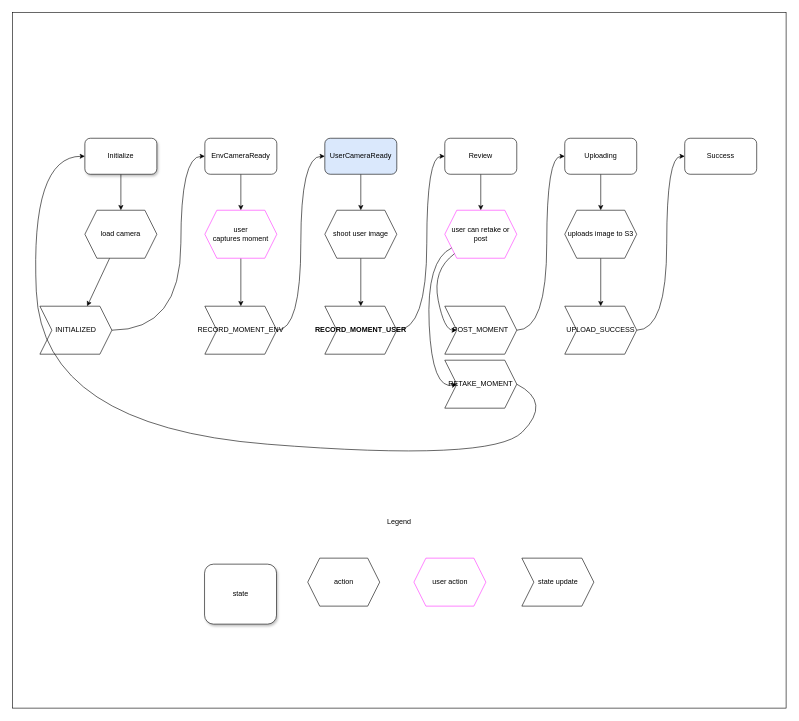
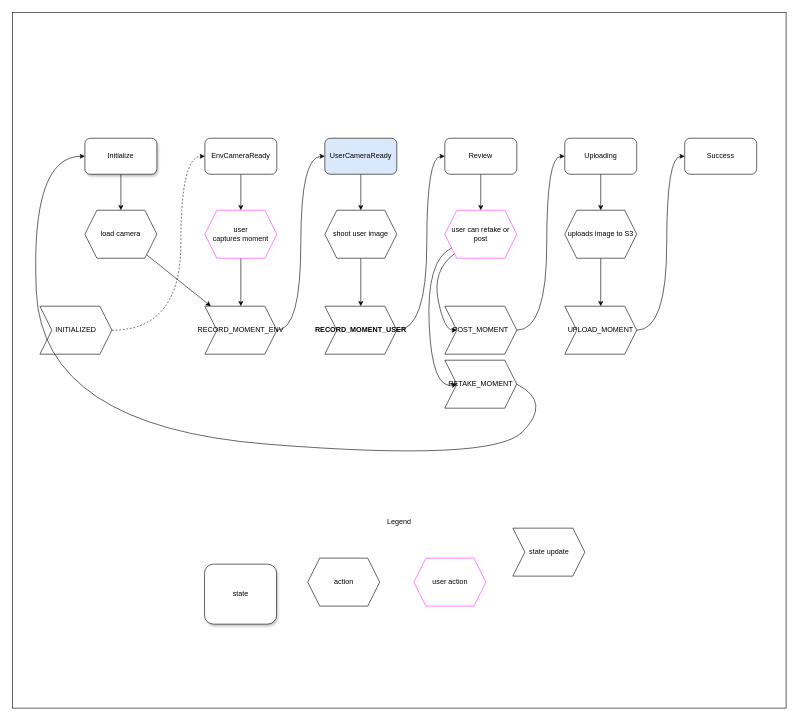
  <mxCell id="0" />
  <mxCell id="1" parent="0" />
  <mxCell id="2" value="" style="rounded=0;whiteSpace=wrap;html=1;" vertex="1" parent="1"><mxGeometry width="1290" height="1160" as="geometry" x="20" y="20" /></mxCell>
  <mxCell id="3" value="" style="edgeStyle=none;html=1;" edge="1" parent="1" source="4" target="15"><mxGeometry relative="1" as="geometry" /></mxCell>
  <mxCell id="4" value="Initialize" style="rounded=1;whiteSpace=wrap;html=1;shadow=1;" vertex="1" parent="1"><mxGeometry x="141" y="230" width="120" height="60" as="geometry" /></mxCell>
  <mxCell id="5" value="" style="edgeStyle=none;html=1;" edge="1" parent="1" source="6" target="17"><mxGeometry relative="1" as="geometry" /></mxCell>
  <mxCell id="6" value="EnvCameraReady" style="rounded=1;whiteSpace=wrap;html=1;" vertex="1" parent="1"><mxGeometry x="341" y="230" width="120" height="60" as="geometry" /></mxCell>
  <mxCell id="7" value="" style="edgeStyle=none;html=1;" edge="1" parent="1" source="8" target="19"><mxGeometry relative="1" as="geometry" /></mxCell>
  <mxCell id="8" value="UserCameraReady" style="rounded=1;whiteSpace=wrap;html=1;fillColor=#dae8fc;" vertex="1" parent="1"><mxGeometry x="541" y="230" width="120" height="60" as="geometry" /></mxCell>
  <mxCell id="9" value="" style="edgeStyle=none;html=1;" edge="1" parent="1" source="10" target="20"><mxGeometry relative="1" as="geometry" /></mxCell>
  <mxCell id="10" value="Review" style="rounded=1;whiteSpace=wrap;html=1;" vertex="1" parent="1"><mxGeometry x="741" y="230" width="120" height="60" as="geometry" /></mxCell>
  <mxCell id="11" value="" style="edgeStyle=none;html=1;" edge="1" parent="1" source="12" target="22"><mxGeometry relative="1" as="geometry" /></mxCell>
  <mxCell id="12" value="Uploading" style="rounded=1;whiteSpace=wrap;html=1;" vertex="1" parent="1"><mxGeometry x="941" y="230" width="120" height="60" as="geometry" /></mxCell>
  <mxCell id="13" value="Success" style="rounded=1;whiteSpace=wrap;html=1;" vertex="1" parent="1"><mxGeometry x="1141" y="230" width="120" height="60" as="geometry" /></mxCell>
- <mxCell id="14" value="" style="edgeStyle=none;html=1;" edge="1" parent="1" source="15" target="23"><mxGeometry relative="1" as="geometry" /></mxCell>
+ <mxCell id="14" value="" style="edgeStyle=none;html=1;" edge="1" parent="1" source="15" target="24"><mxGeometry relative="1" as="geometry" /></mxCell>
  <mxCell id="15" value="load camera" style="shape=hexagon;perimeter=hexagonPerimeter2;whiteSpace=wrap;html=1;fixedSize=1;" vertex="1" parent="1"><mxGeometry x="141" y="350" width="120" height="80" as="geometry" /></mxCell>
  <mxCell id="16" value="" style="edgeStyle=none;html=1;" edge="1" parent="1" source="17" target="24"><mxGeometry relative="1" as="geometry" /></mxCell>
  <mxCell id="17" value="&lt;p&gt;user captures&amp;nbsp;&lt;span&gt;moment&lt;/span&gt;&lt;/p&gt;" style="shape=hexagon;perimeter=hexagonPerimeter2;whiteSpace=wrap;html=1;fixedSize=1;strokeColor=#FF33FF;" vertex="1" parent="1"><mxGeometry x="341" y="350" width="120" height="80" as="geometry" /></mxCell>
  <mxCell id="18" value="" style="edgeStyle=none;html=1;" edge="1" parent="1" source="19" target="25"><mxGeometry relative="1" as="geometry" /></mxCell>
  <mxCell id="19" value="shoot user image" style="shape=hexagon;perimeter=hexagonPerimeter2;whiteSpace=wrap;html=1;fixedSize=1;" vertex="1" parent="1"><mxGeometry x="541" y="350" width="120" height="80" as="geometry" /></mxCell>
  <mxCell id="20" value="user can retake or post" style="shape=hexagon;perimeter=hexagonPerimeter2;whiteSpace=wrap;html=1;fixedSize=1;strokeColor=#FF33FF;" vertex="1" parent="1"><mxGeometry x="741" y="350" width="120" height="80" as="geometry" /></mxCell>
  <mxCell id="21" value="" style="edgeStyle=none;html=1;" edge="1" parent="1" source="22" target="27"><mxGeometry relative="1" as="geometry" /></mxCell>
  <mxCell id="22" value="uploads image to S3" style="shape=hexagon;perimeter=hexagonPerimeter2;whiteSpace=wrap;html=1;fixedSize=1;" vertex="1" parent="1"><mxGeometry x="941" y="350" width="120" height="80" as="geometry" /></mxCell>
  <mxCell id="23" value="INITIALIZED" style="shape=step;perimeter=stepPerimeter;whiteSpace=wrap;html=1;fixedSize=1;" vertex="1" parent="1"><mxGeometry x="66" y="510" width="120" height="80" as="geometry" /></mxCell>
  <mxCell id="24" value="RECORD_MOMENT_ENV" style="shape=step;perimeter=stepPerimeter;whiteSpace=wrap;html=1;fixedSize=1;" vertex="1" parent="1"><mxGeometry x="341" y="510" width="120" height="80" as="geometry" /></mxCell>
  <mxCell id="25" value="RECORD_MOMENT_USER" style="shape=step;perimeter=stepPerimeter;whiteSpace=wrap;html=1;fixedSize=1;fontStyle=1" vertex="1" parent="1"><mxGeometry x="541" y="510" width="120" height="80" as="geometry" /></mxCell>
  <mxCell id="26" value="POST_MOMENT" style="shape=step;perimeter=stepPerimeter;whiteSpace=wrap;html=1;fixedSize=1;" vertex="1" parent="1"><mxGeometry x="741" y="510" width="120" height="80" as="geometry" /></mxCell>
- <mxCell id="27" value="UPLOAD_SUCCESS" style="shape=step;perimeter=stepPerimeter;whiteSpace=wrap;html=1;fixedSize=1;" vertex="1" parent="1"><mxGeometry x="941" y="510" width="120" height="80" as="geometry" /></mxCell>
+ <mxCell id="27" value="UPLOAD_MOMENT" style="shape=step;perimeter=stepPerimeter;whiteSpace=wrap;html=1;fixedSize=1;" vertex="1" parent="1"><mxGeometry x="941" y="510" width="120" height="80" as="geometry" /></mxCell>
  <mxCell id="28" value="RETAKE_MOMENT" style="shape=step;perimeter=stepPerimeter;whiteSpace=wrap;html=1;fixedSize=1;" vertex="1" parent="1"><mxGeometry x="741" y="600" width="120" height="80" as="geometry" /></mxCell>
- <mxCell id="29" value="" style="curved=1;endArrow=classic;html=1;" edge="1" parent="1" source="23" target="6"><mxGeometry width="50" height="50" relative="1" as="geometry"><mxPoint x="261" y="550" as="sourcePoint" /><mxPoint x="311" y="500" as="targetPoint" /><Array as="points"><mxPoint x="301" y="550" /><mxPoint x="301" y="260" /></Array></mxGeometry></mxCell>
+ <mxCell id="29" value="" style="curved=1;endArrow=classic;html=1;dashed=1;" edge="1" parent="1" source="23" target="6"><mxGeometry width="50" height="50" relative="1" as="geometry"><mxPoint x="261" y="550" as="sourcePoint" /><mxPoint x="311" y="500" as="targetPoint" /><Array as="points"><mxPoint x="301" y="550" /><mxPoint x="301" y="260" /></Array></mxGeometry></mxCell>
  <mxCell id="30" value="" style="curved=1;endArrow=classic;html=1;" edge="1" parent="1" source="24" target="8"><mxGeometry width="50" height="50" relative="1" as="geometry"><mxPoint x="461" y="550" as="sourcePoint" /><mxPoint x="541" y="260" as="targetPoint" /><Array as="points"><mxPoint x="501" y="550" /><mxPoint x="501" y="260" /></Array></mxGeometry></mxCell>
  <mxCell id="31" value="" style="curved=1;endArrow=classic;html=1;" edge="1" parent="1" source="25" target="10"><mxGeometry width="50" height="50" relative="1" as="geometry"><mxPoint x="671" y="550" as="sourcePoint" /><mxPoint x="751" y="260" as="targetPoint" /><Array as="points"><mxPoint x="711" y="550" /><mxPoint x="711" y="260" /></Array></mxGeometry></mxCell>
  <mxCell id="32" value="" style="curved=1;endArrow=classic;html=1;" edge="1" parent="1" source="26" target="12"><mxGeometry width="50" height="50" relative="1" as="geometry"><mxPoint x="861" y="550" as="sourcePoint" /><mxPoint x="941" y="260" as="targetPoint" /><Array as="points"><mxPoint x="911" y="550" /><mxPoint x="911" y="260" /></Array></mxGeometry></mxCell>
  <mxCell id="33" value="" style="curved=1;endArrow=classic;html=1;" edge="1" parent="1" source="27" target="13"><mxGeometry width="50" height="50" relative="1" as="geometry"><mxPoint x="1061" y="550" as="sourcePoint" /><mxPoint x="1141" y="260" as="targetPoint" /><Array as="points"><mxPoint x="1111" y="550" /><mxPoint x="1111" y="260" /></Array></mxGeometry></mxCell>
  <mxCell id="34" value="" style="curved=1;endArrow=classic;html=1;entryX=0;entryY=0.5;entryDx=0;entryDy=0;exitX=1;exitY=0.5;exitDx=0;exitDy=0;" edge="1" parent="1" source="28" target="4"><mxGeometry width="50" height="50" relative="1" as="geometry"><mxPoint x="850" y="760" as="sourcePoint" /><mxPoint x="790" y="660" as="targetPoint" /><Array as="points"><mxPoint x="920" y="670" /><mxPoint x="820" y="770" /><mxPoint x="70" y="710" /><mxPoint x="50" y="260" /></Array></mxGeometry></mxCell>
  <mxCell id="35" value="" style="curved=1;endArrow=classic;html=1;entryX=0;entryY=0.5;entryDx=0;entryDy=0;" edge="1" parent="1" source="20" target="26"><mxGeometry width="50" height="50" relative="1" as="geometry"><mxPoint x="780" y="560" as="sourcePoint" /><mxPoint x="830" y="510" as="targetPoint" /><Array as="points"><mxPoint x="720" y="450" /><mxPoint x="740" y="550" /></Array></mxGeometry></mxCell>
  <mxCell id="36" value="" style="curved=1;endArrow=classic;html=1;entryX=0;entryY=0.5;entryDx=0;entryDy=0;" edge="1" parent="1" source="20" target="28"><mxGeometry width="50" height="50" relative="1" as="geometry"><mxPoint x="739.571" y="390.003" as="sourcePoint" /><mxPoint x="751" y="532.86" as="targetPoint" /><Array as="points"><mxPoint x="710" y="432.86" /><mxPoint x="720" y="650" /></Array></mxGeometry></mxCell>
  <mxCell id="37" value="state" style="rounded=1;whiteSpace=wrap;html=1;shadow=1;" vertex="1" parent="1"><mxGeometry x="340.5" y="940" width="120" height="100" as="geometry" /></mxCell>
  <mxCell id="38" value="action" style="shape=hexagon;perimeter=hexagonPerimeter2;whiteSpace=wrap;html=1;fixedSize=1;" vertex="1" parent="1"><mxGeometry x="512.5" y="930" width="120" height="80" as="geometry" /></mxCell>
  <mxCell id="39" value="&lt;p&gt;user&amp;nbsp;&lt;span&gt;action&lt;/span&gt;&lt;/p&gt;" style="shape=hexagon;perimeter=hexagonPerimeter2;whiteSpace=wrap;html=1;fixedSize=1;strokeColor=#FF33FF;" vertex="1" parent="1"><mxGeometry x="689.5" y="930" width="120" height="80" as="geometry" /></mxCell>
- <mxCell id="40" value="state update" style="shape=step;perimeter=stepPerimeter;whiteSpace=wrap;html=1;fixedSize=1;" vertex="1" parent="1"><mxGeometry x="869.5" y="930" width="120" height="80" as="geometry" /></mxCell>
+ <mxCell id="40" value="state update" style="shape=step;perimeter=stepPerimeter;whiteSpace=wrap;html=1;fixedSize=1;" vertex="1" parent="1"><mxGeometry x="854.5" y="880" width="120" height="80" as="geometry" /></mxCell>
  <mxCell id="41" value="Legend" style="text;html=1;strokeColor=none;fillColor=none;align=center;verticalAlign=middle;whiteSpace=wrap;overflow=hidden;shadow=1;" vertex="1" parent="1"><mxGeometry x="590" y="850" width="150" height="40" as="geometry" /></mxCell>
